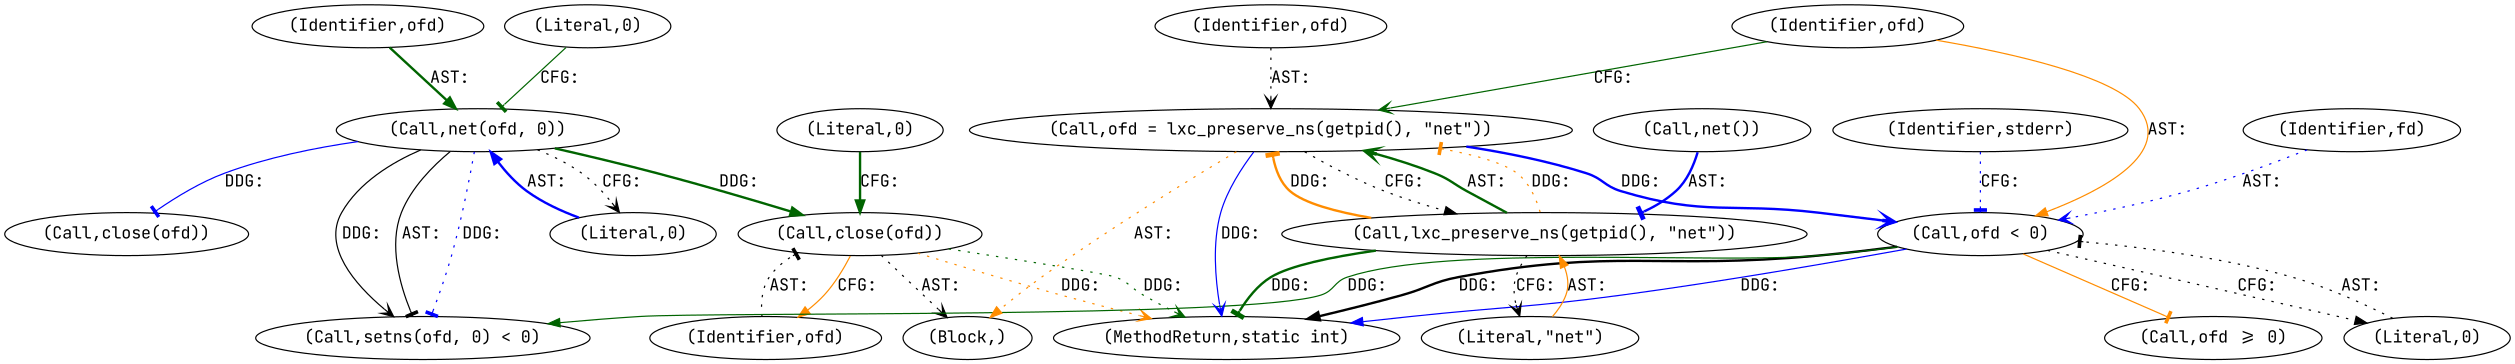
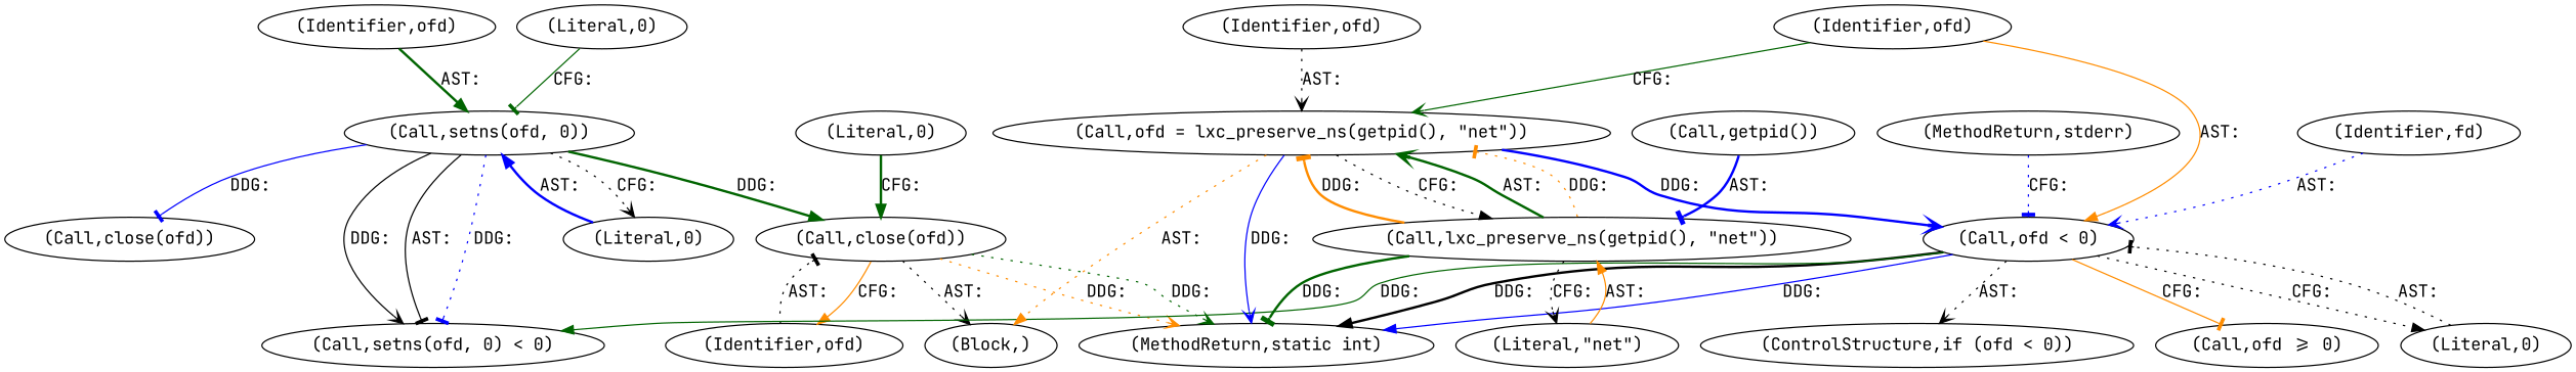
  digraph {
    fontname="JetBrains Mono"
    node [fontname="JetBrains Mono"]
    edge [arrowhead=vee color=black fontname="JetBrains Mono" style=dotted]
    n1 [label="(Call,close(ofd))"]
    n2 [label="(Block,)"]
    n3 [label="(Identifier,ofd)"]
    n4 [label="(MethodReturn,static int)"]
-   n5 [label="(Call,net(ofd, 0))"]
+   n5 [label="(Call,setns(ofd, 0))"]
    n6 [label="(Call,close(ofd))"]
    n7 [label="(Literal,0)"]
    n8 [label="(Call,setns(ofd, 0) < 0)"]
    n9 [label="(Call,ofd < 0)"]
+   n10 [label="(ControlStructure,if (ofd < 0))"]
    n11 [label="(Call,ofd >= 0)"]
    n12 [label="(Literal,0)"]
    n13 [label="(Call,ofd = lxc_preserve_ns(getpid(), \"net\"))"]
    n14 [label="(Call,lxc_preserve_ns(getpid(), \"net\"))"]
    n15 [label="(Literal,\"net\")"]
    n16 [label="(Identifier,ofd)"]
    n17 [label="(Identifier,ofd)"]
    n18 [label="(Identifier,ofd)"]
    n19 [label="(Literal,0)"]
-   n20 [label="(Identifier,stderr)"]
+   n20 [label="(MethodReturn,stderr)"]
    n21 [label="(Literal,0)"]
    n22 [label="(Identifier,fd)"]
-   n23 [label="(Call,net())"]
+   n23 [label="(Call,getpid())"]
    n1 -> n2 [label="AST: "]
    n1 -> n3 [arrowhead=normal color=darkorange label="CFG: " style=solid]
    n1 -> n4 [color=darkgreen label="DDG: "]
    n1 -> n4 [color=darkorange label="DDG: "]
    n3 -> n1 [arrowhead=tee label="AST: "]
    n5 -> n1 [arrowhead=normal color=darkgreen label="DDG: " style=bold]
    n5 -> n6 [arrowhead=tee color=blue label="DDG: " style=solid]
    n5 -> n7 [label="CFG: "]
    n5 -> n8 [arrowhead=tee label="AST: " style=solid]
    n5 -> n8 [arrowhead=tee color=blue label="DDG: "]
    n5 -> n8 [label="DDG: " style=solid]
    n7 -> n5 [arrowhead=normal color=blue label="AST: " style=bold]
    n9 -> n4 [arrowhead=normal color=blue label="DDG: " style=solid]
    n9 -> n4 [arrowhead=normal label="DDG: " style=bold]
    n9 -> n8 [arrowhead=normal color=darkgreen label="DDG: " style=solid]
+   n9 -> n10 [label="AST: "]
    n9 -> n11 [arrowhead=tee color=darkorange label="CFG: " style=solid]
    n9 -> n12 [arrowhead=normal label="CFG: "]
    n12 -> n9 [arrowhead=tee label="AST: "]
    n13 -> n2 [arrowhead=normal color=darkorange label="AST: "]
    n13 -> n4 [color=blue label="DDG: " style=solid]
    n13 -> n9 [color=blue label="DDG: " style=bold]
    n13 -> n14 [arrowhead=normal label="CFG: "]
    n14 -> n4 [arrowhead=tee color=darkgreen label="DDG: " style=bold]
    n14 -> n13 [color=darkgreen label="AST: " style=bold]
    n14 -> n13 [arrowhead=tee color=darkorange label="DDG: "]
    n14 -> n13 [arrowhead=tee color=darkorange label="DDG: " style=bold]
    n14 -> n15 [label="CFG: "]
    n15 -> n14 [arrowhead=normal color=darkorange label="AST: " style=solid]
    n16 -> n13 [label="AST: "]
    n17 -> n9 [arrowhead=normal color=darkorange label="AST: " style=solid]
    n17 -> n13 [color=darkgreen label="CFG: " style=solid]
    n18 -> n5 [arrowhead=normal color=darkgreen label="AST: " style=bold]
    n19 -> n1 [arrowhead=normal color=darkgreen label="CFG: " style=bold]
    n20 -> n9 [arrowhead=tee color=blue label="CFG: "]
    n21 -> n5 [arrowhead=tee color=darkgreen label="CFG: " style=solid]
    n22 -> n9 [color=blue label="AST: "]
    n23 -> n14 [arrowhead=tee color=blue label="AST: " style=bold]
  }
